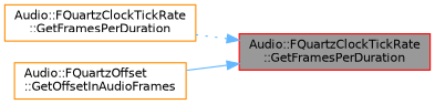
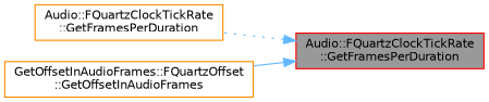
  digraph {
    rankdir=RL
    node [color=darkorange fillcolor=white fontname=Helvetica fontsize=10 shape=box style=filled]
    edge [color=steelblue1 dir=back fontname=Helvetica fontsize=10 labelfontname=Helvetica labelfontsize=10]
    n1 [color=red fillcolor=grey60 fontcolor=black height=0.2 label="Audio::FQuartzClockTickRate\l::GetFramesPerDuration" width=0.4]
    n2 [height=0.2 label="Audio::FQuartzClockTickRate\l::GetFramesPerDuration" width=0.4]
-   n3 [height=0.2 label="Audio::FQuartzOffset\l::GetOffsetInAudioFrames" width=0.4]
+   n3 [height=0.2 label="GetOffsetInAudioFrames::FQuartzOffset\l::GetOffsetInAudioFrames" width=0.4]
    n1 -> n2 [style=dotted]
    n1 -> n3 [style=solid]
  }
